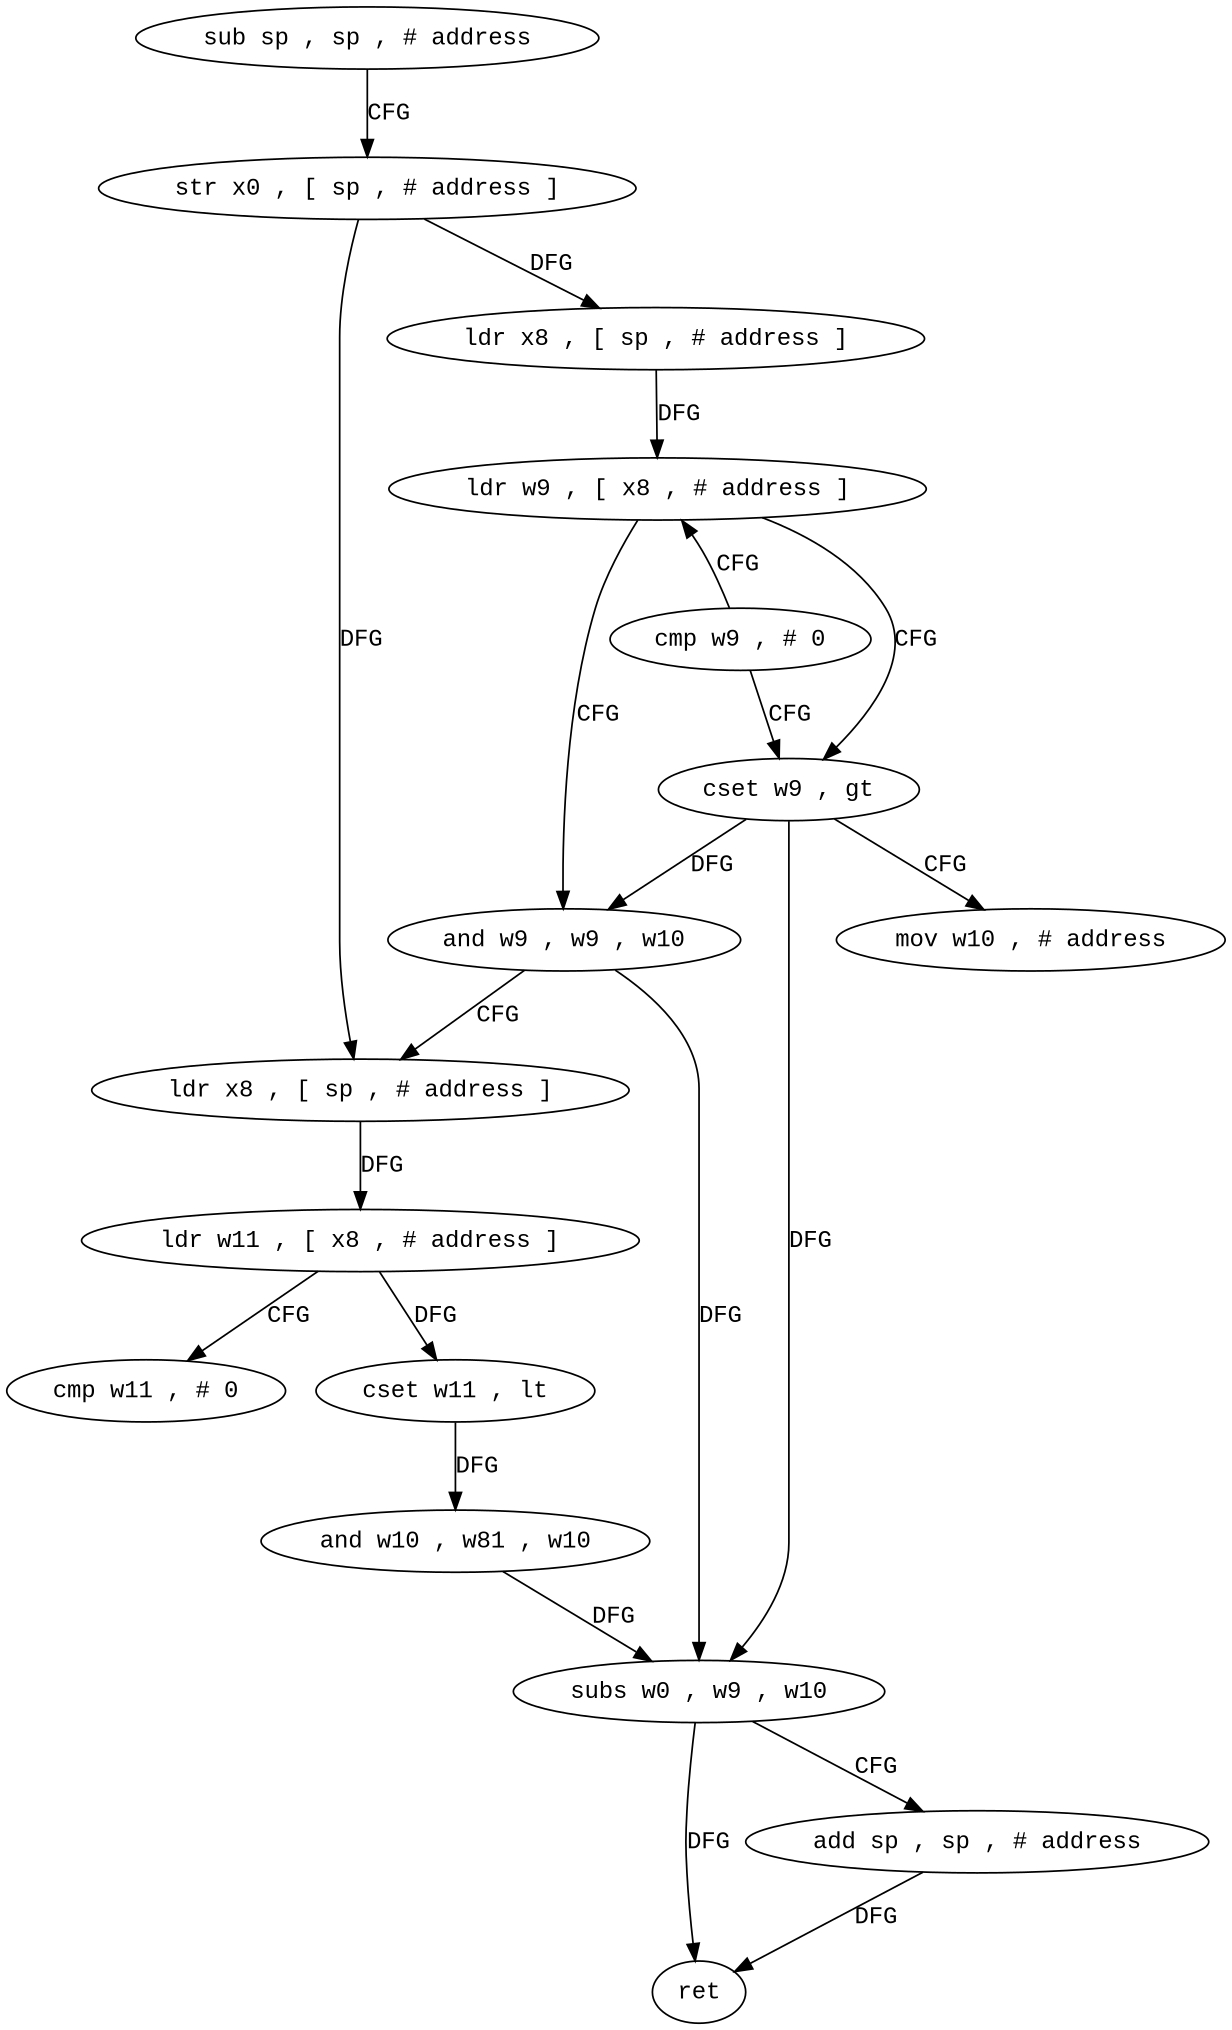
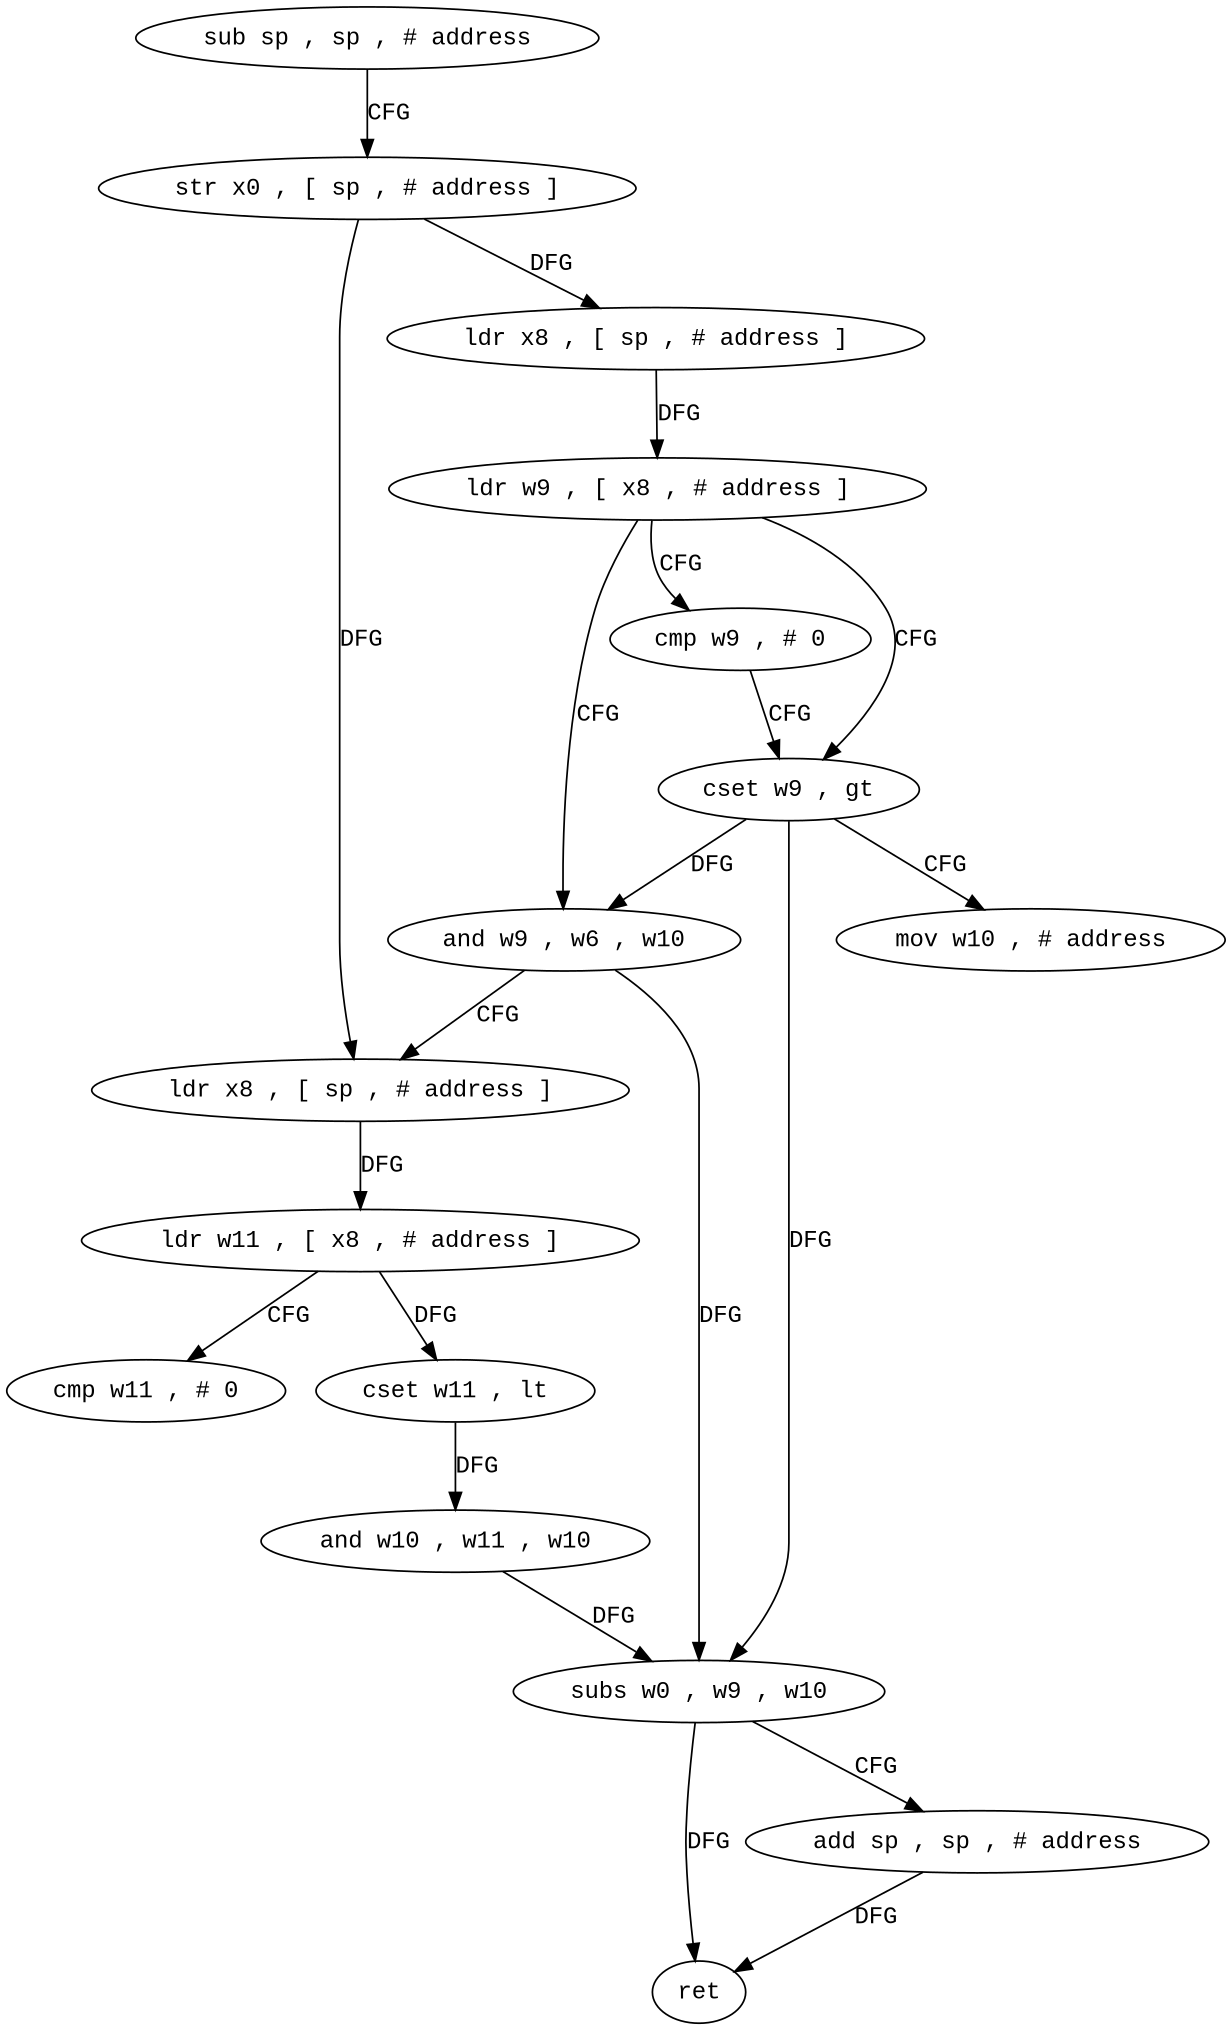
  digraph {
    fontname="Liberation Mono"
    node [fontname="Liberation Mono"]
    edge [fontname="Liberation Mono"]
    n1 [label="sub sp , sp , # address"]
    n2 [label="str x0 , [ sp , # address ]"]
    n3 [label="ldr x8 , [ sp , # address ]"]
    n4 [label="ldr x8 , [ sp , # address ]"]
    n5 [label="ldr w9 , [ x8 , # address ]"]
    n6 [label="ldr w11 , [ x8 , # address ]"]
    n7 [label="cmp w9 , # 0"]
    n8 [label="cset w9 , gt"]
-   n9 [label="and w9 , w9 , w10"]
+   n9 [label="and w9 , w6 , w10"]
    n10 [label="mov w10 , # address"]
    n11 [label="subs w0 , w9 , w10"]
    n12 [label="add sp , sp , # address"]
    n13 [label=ret]
    n14 [label="cmp w11 , # 0"]
    n15 [label="cset w11 , lt"]
-   n16 [label="and w10 , w81 , w10"]
+   n16 [label="and w10 , w11 , w10"]
    n1 -> n2 [label=CFG]
    n2 -> n3 [label=DFG]
    n2 -> n4 [label=DFG]
    n3 -> n5 [label=DFG]
    n4 -> n6 [label=DFG]
-   n7 -> n5 [label=CFG]
+   n5 -> n7 [label=CFG]
    n5 -> n8 [label=CFG]
    n5 -> n9 [label=CFG]
    n6 -> n14 [label=CFG]
    n6 -> n15 [label=DFG]
    n7 -> n8 [label=CFG]
    n8 -> n9 [label=DFG]
    n8 -> n10 [label=CFG]
    n8 -> n11 [label=DFG]
    n9 -> n4 [label=CFG]
    n9 -> n11 [label=DFG]
    n11 -> n12 [label=CFG]
    n11 -> n13 [label=DFG]
    n12 -> n13 [label=DFG]
    n15 -> n16 [label=DFG]
    n16 -> n11 [label=DFG]
  }
